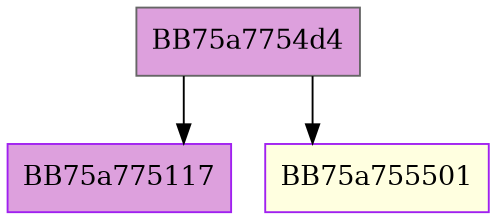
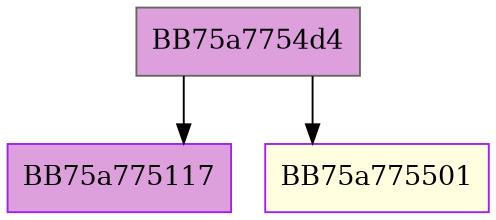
  digraph {
    splines=ortho
    node [color=purple fillcolor=plum shape=box style=filled]
    edge [color=black]
    BB75a7754d4 [color=gray40]
    n2 [label=BB75a775117]
-   BB75a775501 [fillcolor=lightyellow label=BB75a755501]
+   BB75a775501 [fillcolor=lightyellow]
    BB75a7754d4 -> n2
    BB75a7754d4 -> BB75a775501
  }
